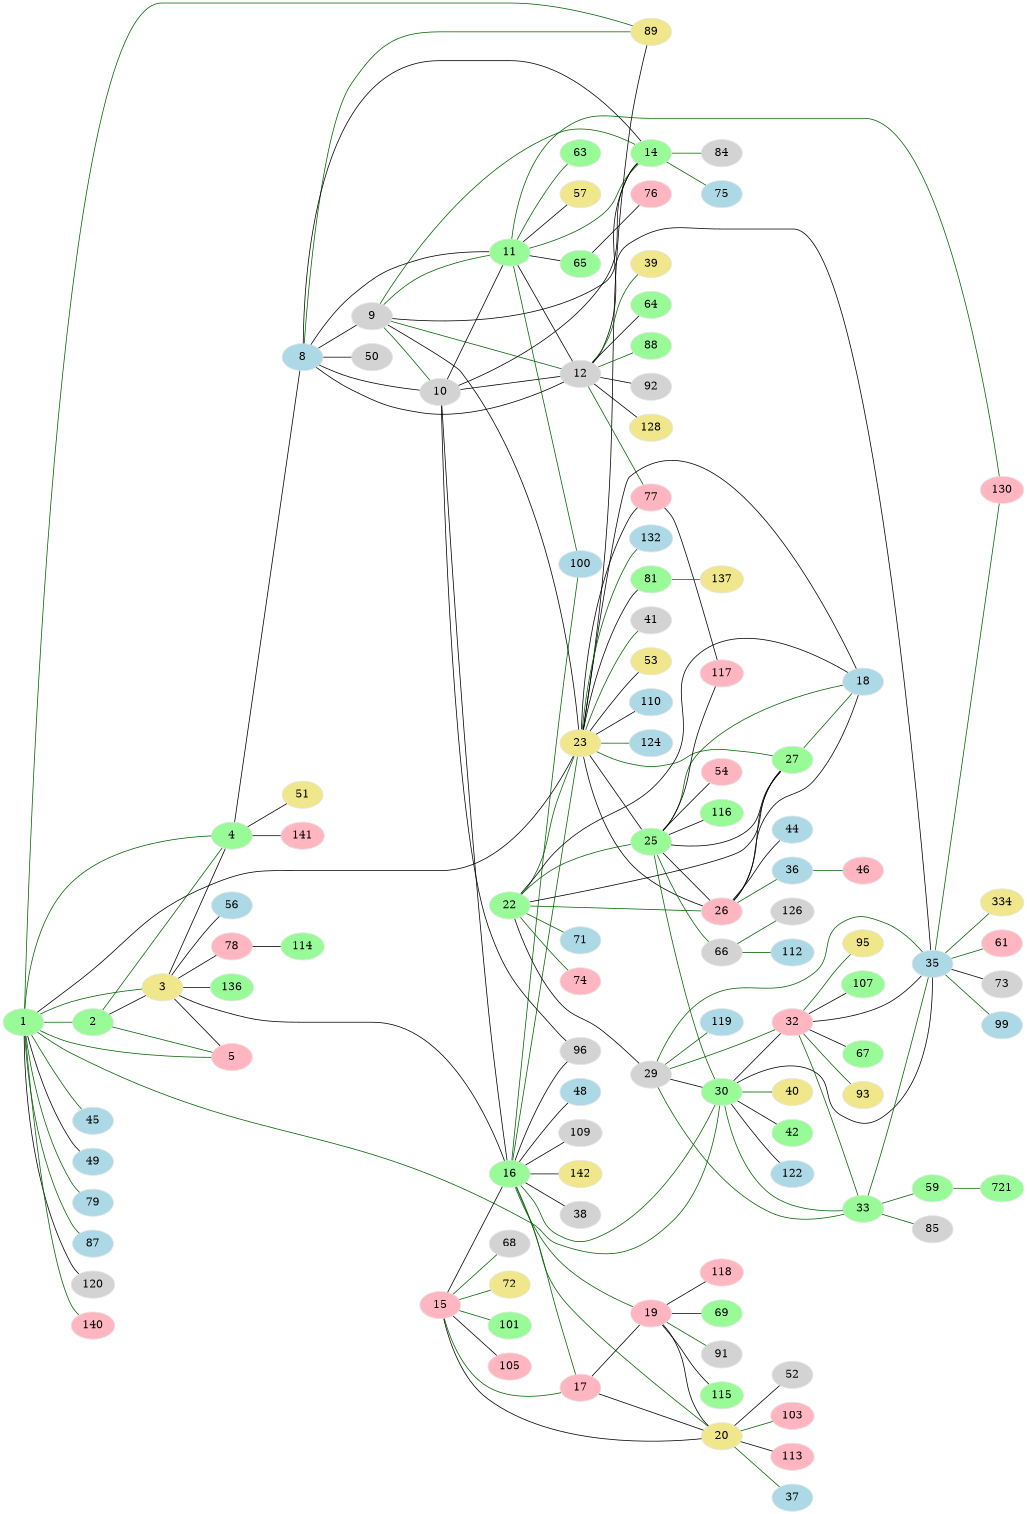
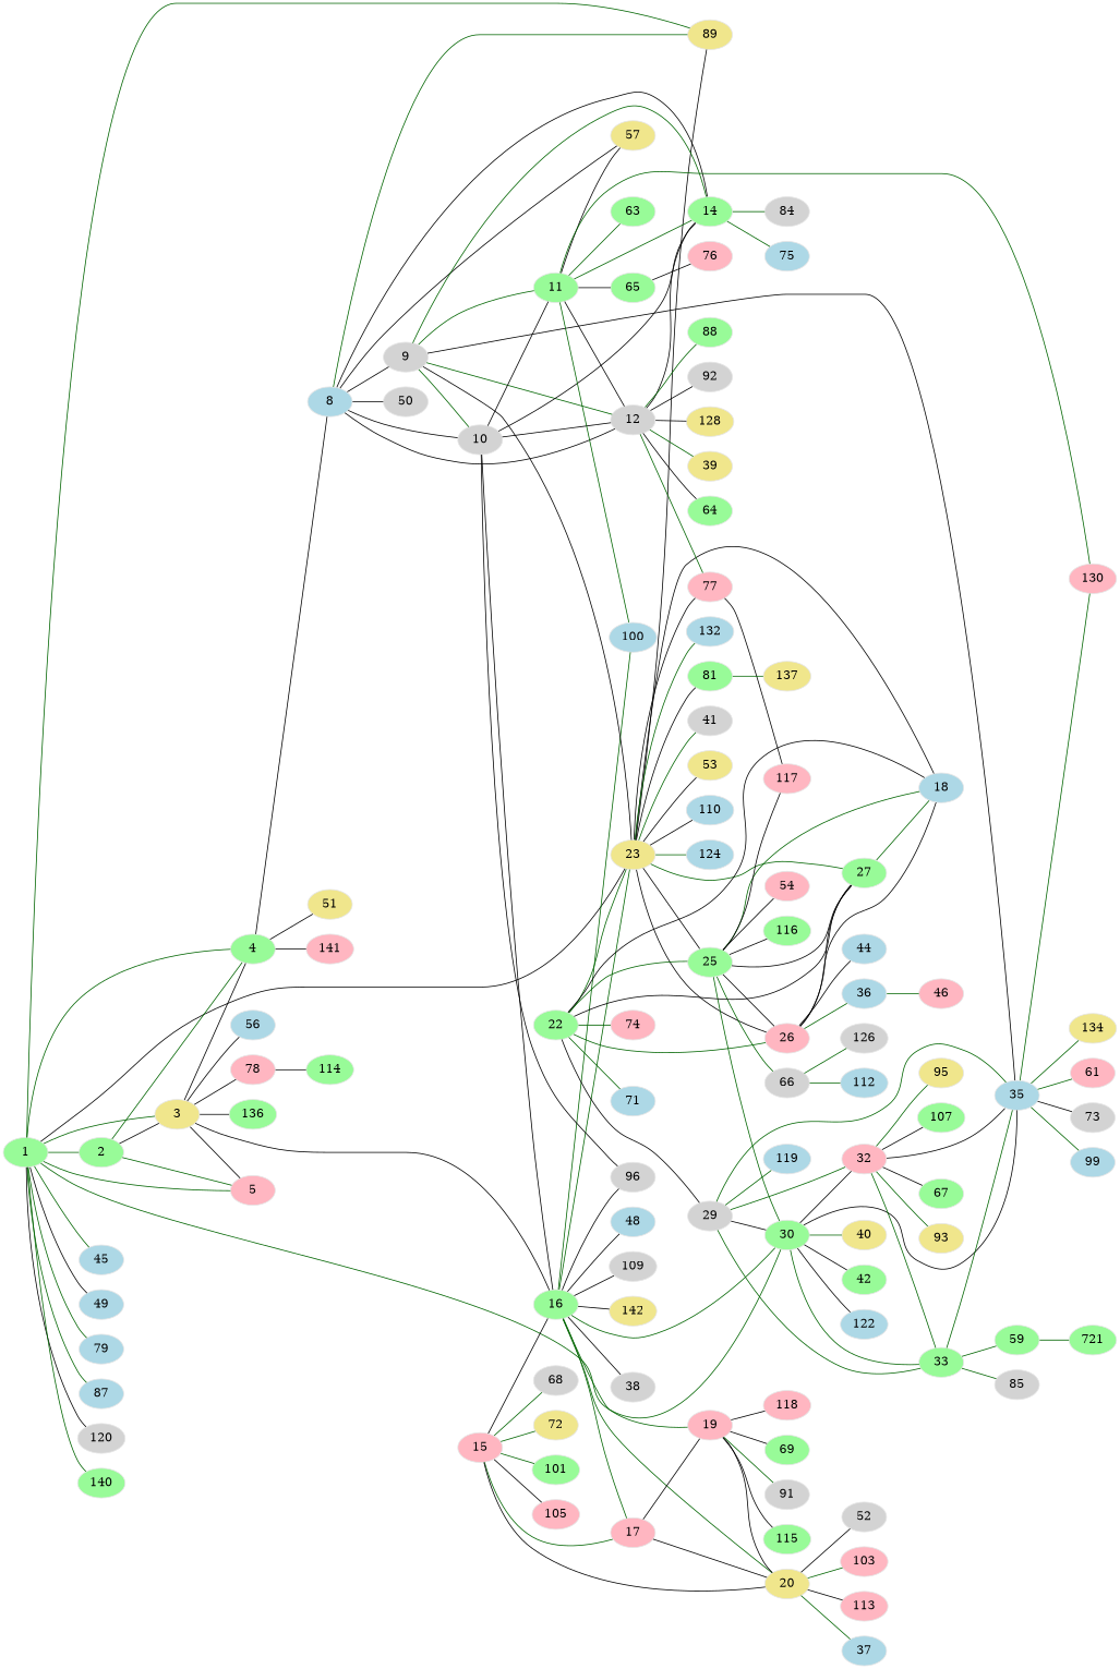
  graph {
    rankdir=LR
    node [color=gray90 fillcolor=palegreen style=filled]
    edge [color=black]
    1 [super="+7"]
    2
    3 [fillcolor=khaki super="+6"]
    4 [super="+90"]
    5 [fillcolor=lightpink super="+135"]
    23 [fillcolor=khaki super="+24"]
    30 [super="+34"]
    45 [fillcolor=lightblue]
    49 [fillcolor=lightblue]
    79 [fillcolor=lightblue]
    87 [fillcolor=lightblue]
    89 [fillcolor=khaki super="+106"]
    120 [fillcolor=lightgrey]
-   140 [fillcolor=lightpink]
+   140
    16 [super="+18"]
    56 [fillcolor=lightblue]
    78 [fillcolor=lightpink super="+104"]
    136
    8 [fillcolor=lightblue super="+98"]
    51 [fillcolor=khaki]
    141 [fillcolor=lightpink]
    77 [fillcolor=lightpink]
    25 [super="+43"]
    26 [fillcolor=lightpink super="+83"]
    27
    n26 [fillcolor=lightblue label=18 super="+97"]
    41 [fillcolor=lightgrey]
    53 [fillcolor=khaki]
    81 [super="+131"]
    110 [fillcolor=lightblue]
    124 [fillcolor=lightblue]
    132 [fillcolor=lightblue]
    35 [fillcolor=lightblue super="+60"]
    32 [fillcolor=lightpink super="+47"]
    33 [super="+94"]
    40 [fillcolor=khaki]
    42
    122 [fillcolor=lightblue]
    96 [fillcolor=lightgrey]
    100 [fillcolor=lightblue]
    17 [fillcolor=lightpink super="+58"]
    19 [fillcolor=lightpink super="+123"]
    20 [fillcolor=khaki super="+55"]
    38 [fillcolor=lightgrey]
    48 [fillcolor=lightblue super="+86"]
    109 [fillcolor=lightgrey]
    142 [fillcolor=khaki]
    114
    9 [fillcolor=lightgrey]
    10 [fillcolor=lightgrey super="+62"]
    11 [super="+102"]
    12 [fillcolor=lightgrey super="+13"]
    14 [super="+108"]
    50 [fillcolor=lightgrey]
    57 [fillcolor=khaki]
    63
    65 [super="+139"]
    130 [fillcolor=lightpink]
    39 [fillcolor=khaki super="+80"]
    64 [super="+138"]
    88
    92 [fillcolor=lightgrey]
    128 [fillcolor=khaki]
    75 [fillcolor=lightblue]
    84 [fillcolor=lightgrey]
    61 [fillcolor=lightpink super="+111"]
    73 [fillcolor=lightgrey]
    99 [fillcolor=lightblue]
-   134 [fillcolor=khaki label=334]
+   134 [fillcolor=khaki]
    76 [fillcolor=lightpink]
    117 [fillcolor=lightpink]
    15 [fillcolor=lightpink super="+21"]
    68 [fillcolor=lightgrey]
    72 [fillcolor=khaki]
    101
    105 [fillcolor=lightpink]
    69
    91 [fillcolor=lightgrey]
    115
    118 [fillcolor=lightpink]
    37 [fillcolor=lightblue]
    52 [fillcolor=lightgrey]
    103 [fillcolor=lightpink]
    113 [fillcolor=lightpink super="+125"]
    22 [super="+82"]
    29 [fillcolor=lightgrey super="+31"]
    71 [fillcolor=lightblue]
    74 [fillcolor=lightpink super="+133"]
    54 [fillcolor=lightpink]
    66 [fillcolor=lightgrey]
    116
    36 [fillcolor=lightblue]
    44 [fillcolor=lightblue]
    119 [fillcolor=lightblue]
    137 [fillcolor=khaki]
    112 [fillcolor=lightblue]
    126 [fillcolor=lightgrey]
    46 [fillcolor=lightpink]
    67
    93 [fillcolor=khaki]
    95 [fillcolor=khaki]
    107
    59 [super="+70"]
    85 [fillcolor=lightgrey]
    n105 [label=721 super="+129"]
    1 -- 2 [color=darkgreen weight=2]
    1 -- 3 [color=darkgreen weight=4]
    1 -- 4 [color=darkgreen weight=2]
    1 -- 5 [color=darkgreen weight=2]
    1 -- 23
    1 -- 30 [color=darkgreen]
    1 -- 45 [color=darkgreen]
    1 -- 49
    1 -- 79 [color=darkgreen]
    1 -- 87 [color=darkgreen]
    1 -- 89 [color=darkgreen]
    1 -- 120
    1 -- 140 [color=darkgreen]
    2 -- 3 [weight=2]
    2 -- 4 [color=darkgreen]
    2 -- 5 [color=darkgreen]
    3 -- 4 [weight=2]
    3 -- 5 [weight=2]
    3 -- 16
    3 -- 56
    3 -- 78
    3 -- 136
    4 -- 8
    4 -- 51
    4 -- 141
    23 -- 89
    23 -- 77
    23 -- 25 [weight=2]
    23 -- 26 [weight=2]
    23 -- 27 [color=darkgreen weight=2]
    23 -- n26 [weight=2]
    23 -- 41 [color=darkgreen]
    23 -- 53
    23 -- 81
    23 -- 110
    23 -- 124 [color=darkgreen]
    23 -- 132 [color=darkgreen]
    30 -- 35 [weight=2]
    30 -- 32 [weight=2]
    30 -- 33 [color=darkgreen weight=2]
    30 -- 40 [color=darkgreen]
    30 -- 42
    30 -- 122
    16 -- 23 [color=darkgreen]
    16 -- 30 [color=darkgreen]
    16 -- 96
    16 -- 100 [color=darkgreen]
    16 -- 17 [color=darkgreen weight=2]
    16 -- 19 [color=darkgreen weight=2]
    16 -- 20 [color=darkgreen weight=2]
    16 -- 38
    16 -- 48
    16 -- 109
    16 -- 142
    78 -- 114
    8 -- 89 [color=darkgreen]
    8 -- 9
    8 -- 10
-   8 -- 11
+   8 -- 57
    8 -- 12 [weight=2]
    8 -- 14
    8 -- 50
    77 -- 117
    25 -- 30 [color=darkgreen]
    25 -- 26
    25 -- 27
    25 -- n26 [color=darkgreen]
    25 -- 117
    25 -- 54
    25 -- 66 [color=darkgreen]
    25 -- 116
    26 -- 27
    26 -- n26
    26 -- 36 [color=darkgreen]
    26 -- 44
    27 -- n26 [color=darkgreen]
    81 -- 137 [color=darkgreen]
    35 -- 130 [color=darkgreen]
    35 -- 61 [color=darkgreen]
    35 -- 73
    35 -- 99 [color=darkgreen]
    35 -- 134 [color=darkgreen]
    32 -- 35
    32 -- 33 [color=darkgreen]
    32 -- 67
    32 -- 93 [color=darkgreen]
    32 -- 95 [color=darkgreen]
    32 -- 107
    33 -- 35 [color=darkgreen]
    33 -- 59 [color=darkgreen]
    33 -- 85 [color=darkgreen]
    17 -- 19
    17 -- 20
    19 -- 20
    19 -- 69
    19 -- 91 [color=darkgreen]
    19 -- 115
    19 -- 118
    20 -- 37 [color=darkgreen]
    20 -- 52
    20 -- 103 [color=darkgreen]
    20 -- 113
    9 -- 23
    9 -- 35
    9 -- 10 [color=darkgreen]
    9 -- 11 [color=darkgreen]
    9 -- 12 [color=darkgreen weight=2]
    9 -- 14 [color=darkgreen]
    10 -- 16
    10 -- 96
    10 -- 11
    10 -- 12 [weight=2]
    10 -- 14
    11 -- 100 [color=darkgreen]
    11 -- 12 [weight=2]
    11 -- 14 [color=darkgreen]
    11 -- 57
    11 -- 63 [color=darkgreen]
    11 -- 65
    11 -- 130 [color=darkgreen]
    12 -- 77 [color=darkgreen]
    12 -- 14 [weight=2]
    12 -- 39 [color=darkgreen]
    12 -- 64
    12 -- 88 [color=darkgreen]
    12 -- 92
    12 -- 128
    14 -- 75 [color=darkgreen]
    14 -- 84 [color=darkgreen]
    65 -- 76
    15 -- 16 [weight=4]
    15 -- 17 [color=darkgreen weight=2]
    15 -- 20 [weight=2]
    15 -- 68 [color=darkgreen]
    15 -- 72 [color=darkgreen]
    15 -- 101 [color=darkgreen]
    15 -- 105
    22 -- 23 [color=darkgreen weight=2]
    22 -- 25 [color=darkgreen]
    22 -- 26 [color=darkgreen]
    22 -- 27
    22 -- n26
    22 -- 29
    22 -- 71 [color=darkgreen]
    22 -- 74 [color=darkgreen]
    29 -- 30 [weight=4]
    29 -- 35 [color=darkgreen weight=2]
    29 -- 32 [color=darkgreen weight=2]
    29 -- 33 [color=darkgreen weight=2]
    29 -- 119 [color=darkgreen]
    66 -- 112 [color=darkgreen]
    66 -- 126 [color=darkgreen]
    36 -- 46 [color=darkgreen]
    59 -- n105 [color=darkgreen]
  }
